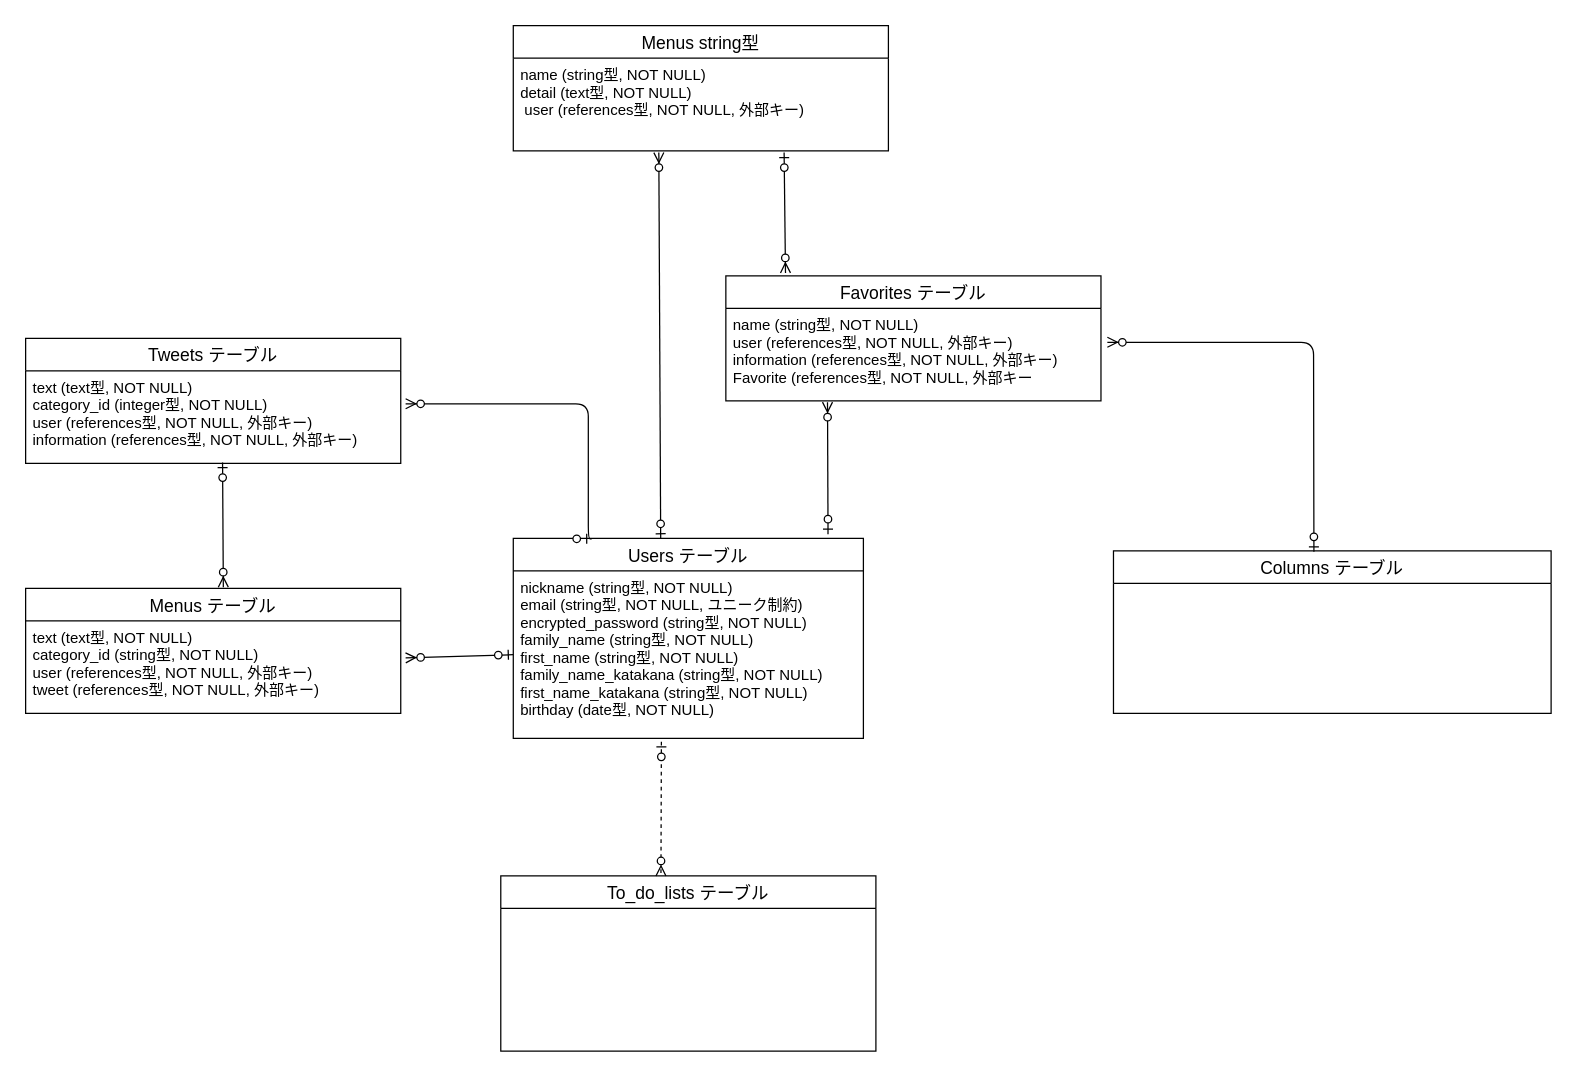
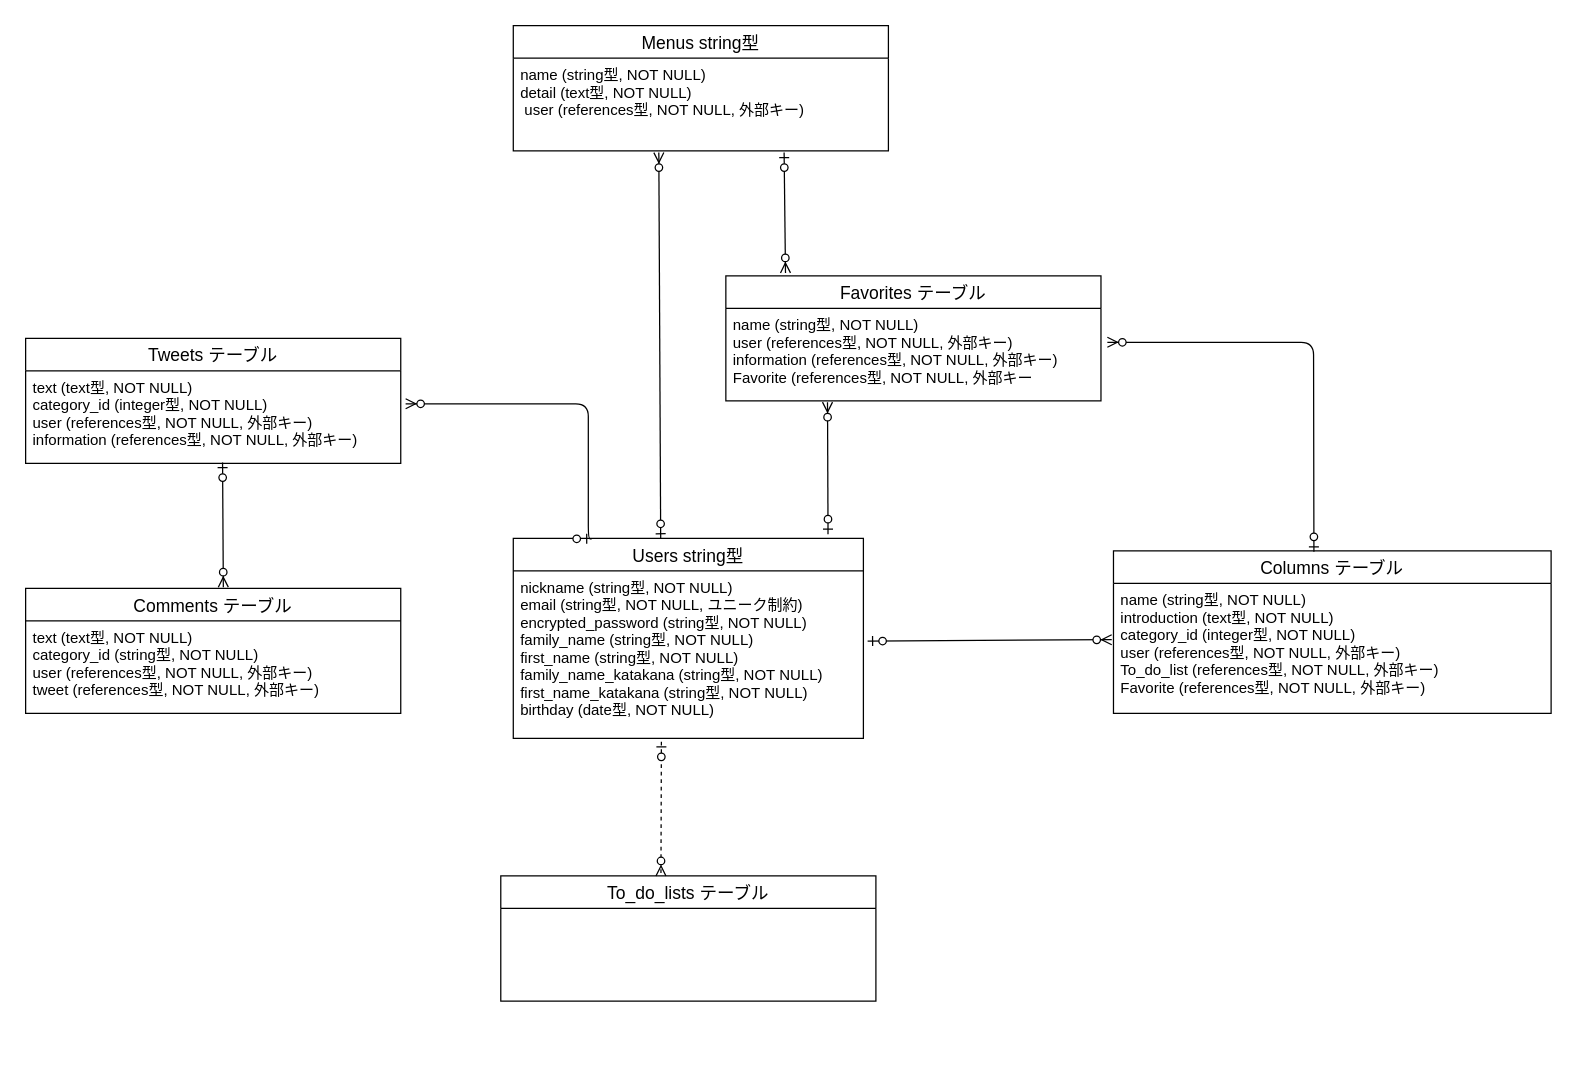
  <mxCell id="0" />
  <mxCell id="1" parent="0" />
  <mxCell id="2" value="" style="group" vertex="1" connectable="0" parent="1"><mxGeometry x="20" y="20" width="1220" height="820" as="geometry" /></mxCell>
  <mxCell id="3" value="Menus string型" style="swimlane;fontStyle=0;childLayout=stackLayout;horizontal=1;startSize=26;horizontalStack=0;resizeParent=1;resizeParentMax=0;resizeLast=0;collapsible=1;marginBottom=0;align=center;fontSize=14;container=0;" parent="2" vertex="1"><mxGeometry x="390" width="300" height="100" as="geometry" /></mxCell>
  <mxCell id="4" value="name (string型, NOT NULL)&#10;detail (text型, NOT NULL)&#10; user (references型, NOT NULL, 外部キー)" style="text;strokeColor=none;fillColor=none;spacingLeft=4;spacingRight=4;overflow=hidden;rotatable=0;points=[[0,0.5],[1,0.5]];portConstraint=eastwest;fontSize=12;container=0;" parent="2" vertex="1"><mxGeometry x="390" y="26" width="300" height="74" as="geometry" /></mxCell>
- <mxCell id="5" value="Menus テーブル" style="swimlane;fontStyle=0;childLayout=stackLayout;horizontal=1;startSize=26;horizontalStack=0;resizeParent=1;resizeParentMax=0;resizeLast=0;collapsible=1;marginBottom=0;align=center;fontSize=14;container=0;" parent="2" vertex="1"><mxGeometry y="450" width="300" height="100" as="geometry" /></mxCell>
+ <mxCell id="5" value="Comments テーブル" style="swimlane;fontStyle=0;childLayout=stackLayout;horizontal=1;startSize=26;horizontalStack=0;resizeParent=1;resizeParentMax=0;resizeLast=0;collapsible=1;marginBottom=0;align=center;fontSize=14;container=0;" parent="2" vertex="1"><mxGeometry y="450" width="300" height="100" as="geometry" /></mxCell>
  <mxCell id="6" value="Favorites テーブル" style="swimlane;fontStyle=0;childLayout=stackLayout;horizontal=1;startSize=26;horizontalStack=0;resizeParent=1;resizeParentMax=0;resizeLast=0;collapsible=1;marginBottom=0;align=center;fontSize=14;container=0;" parent="2" vertex="1"><mxGeometry x="560" y="200" width="300" height="100" as="geometry" /></mxCell>
  <mxCell id="7" value="" style="fontSize=12;html=1;endArrow=ERzeroToMany;startArrow=ERzeroToOne;exitX=0.722;exitY=1.02;exitDx=0;exitDy=0;exitPerimeter=0;entryX=0.159;entryY=-0.023;entryDx=0;entryDy=0;entryPerimeter=0;" parent="2" source="4" target="6" edge="1"><mxGeometry width="100" height="100" relative="1" as="geometry"><mxPoint x="630" y="190" as="sourcePoint" /><mxPoint x="700" y="160" as="targetPoint" /></mxGeometry></mxCell>
  <mxCell id="8" value="Tweets テーブル" style="swimlane;fontStyle=0;childLayout=stackLayout;horizontal=1;startSize=26;horizontalStack=0;resizeParent=1;resizeParentMax=0;resizeLast=0;collapsible=1;marginBottom=0;align=center;fontSize=14;container=0;" parent="2" vertex="1"><mxGeometry y="250" width="300" height="100" as="geometry" /></mxCell>
- <mxCell id="9" value="Users テーブル" style="swimlane;fontStyle=0;childLayout=stackLayout;horizontal=1;startSize=26;horizontalStack=0;resizeParent=1;resizeParentMax=0;resizeLast=0;collapsible=1;marginBottom=0;align=center;fontSize=14;container=0;" parent="2" vertex="1"><mxGeometry x="390" y="410" width="280" height="160" as="geometry" /></mxCell>
+ <mxCell id="9" value="Users string型" style="swimlane;fontStyle=0;childLayout=stackLayout;horizontal=1;startSize=26;horizontalStack=0;resizeParent=1;resizeParentMax=0;resizeLast=0;collapsible=1;marginBottom=0;align=center;fontSize=14;container=0;" parent="2" vertex="1"><mxGeometry x="390" y="410" width="280" height="160" as="geometry" /></mxCell>
  <mxCell id="10" value="" style="fontSize=12;html=1;endArrow=ERzeroToMany;startArrow=ERzeroToOne;exitX=0.421;exitY=0.002;exitDx=0;exitDy=0;exitPerimeter=0;entryX=0.388;entryY=1.02;entryDx=0;entryDy=0;entryPerimeter=0;" parent="2" source="9" target="4" edge="1"><mxGeometry width="100" height="100" relative="1" as="geometry"><mxPoint x="480.42" y="215.6" as="sourcePoint" /><mxPoint x="500" y="140" as="targetPoint" /></mxGeometry></mxCell>
  <mxCell id="11" value="Columns テーブル" style="swimlane;fontStyle=0;childLayout=stackLayout;horizontal=1;startSize=26;horizontalStack=0;resizeParent=1;resizeParentMax=0;resizeLast=0;collapsible=1;marginBottom=0;align=center;fontSize=14;container=0;" parent="2" vertex="1"><mxGeometry x="870" y="420" width="350" height="130" as="geometry"><mxRectangle x="450" y="120" width="120" height="26" as="alternateBounds" /></mxGeometry></mxCell>
- <mxCell id="12" value="To_do_lists テーブル" style="swimlane;fontStyle=0;childLayout=stackLayout;horizontal=1;startSize=26;horizontalStack=0;resizeParent=1;resizeParentMax=0;resizeLast=0;collapsible=1;marginBottom=0;align=center;fontSize=14;container=0;" parent="2" vertex="1"><mxGeometry x="380" y="680" width="300" height="140" as="geometry" /></mxCell>
+ <mxCell id="12" value="To_do_lists テーブル" style="swimlane;fontStyle=0;childLayout=stackLayout;horizontal=1;startSize=26;horizontalStack=0;resizeParent=1;resizeParentMax=0;resizeLast=0;collapsible=1;marginBottom=0;align=center;fontSize=14;container=0;" parent="2" vertex="1"><mxGeometry x="380" y="680" width="300" height="100" as="geometry" /></mxCell>
  <mxCell id="13" value="" style="fontSize=12;html=1;endArrow=ERzeroToMany;startArrow=ERzeroToOne;exitX=0.525;exitY=0.992;exitDx=0;exitDy=0;exitPerimeter=0;entryX=0.527;entryY=-0.01;entryDx=0;entryDy=0;entryPerimeter=0;" parent="2" source="22" target="5" edge="1"><mxGeometry width="100" height="100" relative="1" as="geometry"><mxPoint x="210" y="331.4" as="sourcePoint" /><mxPoint x="117" y="420" as="targetPoint" /></mxGeometry></mxCell>
  <mxCell id="14" value="" style="edgeStyle=elbowEdgeStyle;fontSize=12;html=1;endArrow=ERzeroToMany;startArrow=ERzeroToOne;entryX=1.013;entryY=0.356;entryDx=0;entryDy=0;entryPerimeter=0;exitX=0.224;exitY=0.002;exitDx=0;exitDy=0;exitPerimeter=0;" parent="2" source="9" target="22" edge="1"><mxGeometry width="100" height="100" relative="1" as="geometry"><mxPoint x="450" y="340" as="sourcePoint" /><mxPoint x="553.68" y="350.786" as="targetPoint" /><Array as="points"><mxPoint x="450" y="330" /><mxPoint x="440" y="270" /><mxPoint x="450" y="330" /><mxPoint x="440" y="330" /><mxPoint x="520" y="410" /><mxPoint x="520" y="410" /><mxPoint x="520" y="290" /><mxPoint x="571" y="300" /></Array></mxGeometry></mxCell>
  <mxCell id="15" value="" style="edgeStyle=elbowEdgeStyle;fontSize=12;html=1;endArrow=ERzeroToMany;startArrow=ERzeroToOne;entryX=1.017;entryY=0.367;entryDx=0;entryDy=0;entryPerimeter=0;exitX=0.458;exitY=0.006;exitDx=0;exitDy=0;exitPerimeter=0;" parent="2" source="11" target="18" edge="1"><mxGeometry width="100" height="100" relative="1" as="geometry"><mxPoint x="1030" y="398" as="sourcePoint" /><mxPoint x="900.12" y="337.12" as="targetPoint" /><Array as="points"><mxPoint x="1030" y="310" /><mxPoint x="1020" y="380" /><mxPoint x="1020" y="330" /><mxPoint x="1040" y="320" /><mxPoint x="1030" y="400" /><mxPoint x="1030" y="400" /><mxPoint x="1030" y="390" /><mxPoint x="1020" y="340" /><mxPoint x="1080" y="290" /><mxPoint x="1020" y="370" /><mxPoint x="1020" y="290" /><mxPoint x="1050" y="270" /><mxPoint x="1020" y="370" /><mxPoint x="1010" y="360" /><mxPoint x="1010" y="280" /></Array></mxGeometry></mxCell>
  <mxCell id="16" value="" style="fontSize=12;html=1;endArrow=ERzeroToMany;startArrow=ERzeroToOne;entryX=0.271;entryY=1.014;entryDx=0;entryDy=0;entryPerimeter=0;exitX=0.899;exitY=-0.021;exitDx=0;exitDy=0;exitPerimeter=0;" parent="2" source="9" target="18" edge="1"><mxGeometry width="100" height="100" relative="1" as="geometry"><mxPoint x="570" y="360" as="sourcePoint" /><mxPoint x="771.5" y="365.992" as="targetPoint" /></mxGeometry></mxCell>
  <mxCell id="17" value="" style="fontSize=12;html=1;endArrow=ERzeroToMany;startArrow=ERzeroToOne;exitX=0.423;exitY=1.02;exitDx=0;exitDy=0;exitPerimeter=0;entryX=0.427;entryY=0;entryDx=0;entryDy=0;entryPerimeter=0;dashed=1;" parent="2" source="19" target="12" edge="1"><mxGeometry width="100" height="100" relative="1" as="geometry"><mxPoint x="510" y="610" as="sourcePoint" /><mxPoint x="508" y="660" as="targetPoint" /></mxGeometry></mxCell>
  <mxCell id="18" value="name (string型, NOT NULL)&#10;user (references型, NOT NULL, 外部キー)&#10;information (references型, NOT NULL, 外部キー)&#10;Favorite (references型, NOT NULL, 外部キー " style="text;strokeColor=none;fillColor=none;spacingLeft=4;spacingRight=4;overflow=hidden;rotatable=0;points=[[0,0.5],[1,0.5]];portConstraint=eastwest;fontSize=12;container=0;" parent="2" vertex="1"><mxGeometry x="560" y="226" width="300" height="74" as="geometry" /></mxCell>
  <mxCell id="19" value="nickname (string型, NOT NULL)&#10;email (string型, NOT NULL, ユニーク制約)&#10;encrypted_password (string型, NOT NULL)&#10;family_name (string型, NOT NULL)&#10;first_name (string型, NOT NULL)&#10;family_name_katakana (string型, NOT NULL)&#10;first_name_katakana (string型, NOT NULL)&#10;birthday (date型, NOT NULL)" style="text;strokeColor=none;fillColor=none;spacingLeft=4;spacingRight=4;overflow=hidden;rotatable=0;points=[[0,0.5],[1,0.5]];portConstraint=eastwest;fontSize=12;container=0;" parent="2" vertex="1"><mxGeometry x="390" y="436" width="280" height="134" as="geometry" /></mxCell>
  <mxCell id="20" value="text (text型, NOT NULL)&#10;category_id (string型, NOT NULL)&#10;user (references型, NOT NULL, 外部キー)&#10;tweet (references型, NOT NULL, 外部キー)" style="text;strokeColor=none;fillColor=none;spacingLeft=4;spacingRight=4;overflow=hidden;rotatable=0;points=[[0,0.5],[1,0.5]];portConstraint=eastwest;fontSize=12;container=0;" parent="2" vertex="1"><mxGeometry y="476" width="300" height="74" as="geometry" /></mxCell>
- <mxCell id="21" value="" style="fontSize=12;html=1;endArrow=ERzeroToMany;startArrow=ERzeroToOne;exitX=0;exitY=0.5;exitDx=0;exitDy=0;entryX=1.013;entryY=0.4;entryDx=0;entryDy=0;entryPerimeter=0;" parent="2" source="19" target="20" edge="1"><mxGeometry width="100" height="100" relative="1" as="geometry"><mxPoint x="220" y="320" as="sourcePoint" /><mxPoint x="300" y="640" as="targetPoint" /></mxGeometry></mxCell>
  <mxCell id="22" value="text (text型, NOT NULL)&#10;category_id (integer型, NOT NULL)&#10;user (references型, NOT NULL, 外部キー)&#10;information (references型, NOT NULL, 外部キー)" style="text;strokeColor=none;fillColor=none;spacingLeft=4;spacingRight=4;overflow=hidden;rotatable=0;points=[[0,0.5],[1,0.5]];portConstraint=eastwest;fontSize=12;container=0;" parent="2" vertex="1"><mxGeometry y="276" width="300" height="74" as="geometry" /></mxCell>
+ <mxCell id="23" value="name (string型, NOT NULL)&#10;introduction (text型, NOT NULL)&#10;category_id (integer型, NOT NULL)&#10;user (references型, NOT NULL, 外部キー)&#10;To_do_list (references型, NOT NULL, 外部キー)&#10;Favorite (references型, NOT NULL, 外部キー)" style="text;strokeColor=none;fillColor=none;spacingLeft=4;spacingRight=4;overflow=hidden;rotatable=0;points=[[0,0.5],[1,0.5]];portConstraint=eastwest;fontSize=12;container=0;" parent="2" vertex="1"><mxGeometry x="870" y="446" width="350" height="104" as="geometry" /></mxCell>
+ <mxCell id="24" value="" style="fontSize=12;html=1;endArrow=ERzeroToMany;startArrow=ERzeroToOne;entryX=-0.004;entryY=0.433;entryDx=0;entryDy=0;exitX=1.012;exitY=0.419;exitDx=0;exitDy=0;exitPerimeter=0;entryPerimeter=0;" parent="2" source="19" target="23" edge="1"><mxGeometry width="100" height="100" relative="1" as="geometry"><mxPoint x="690" y="339.956" as="sourcePoint" /><mxPoint x="860" y="341.988" as="targetPoint" /></mxGeometry></mxCell>
